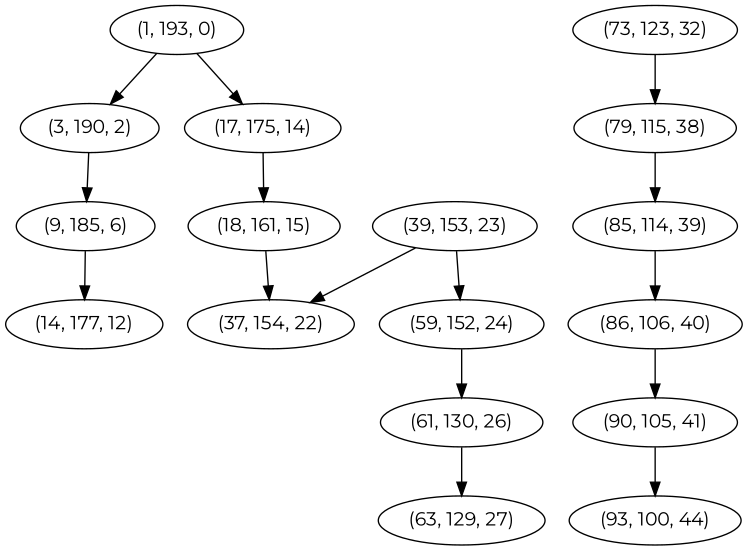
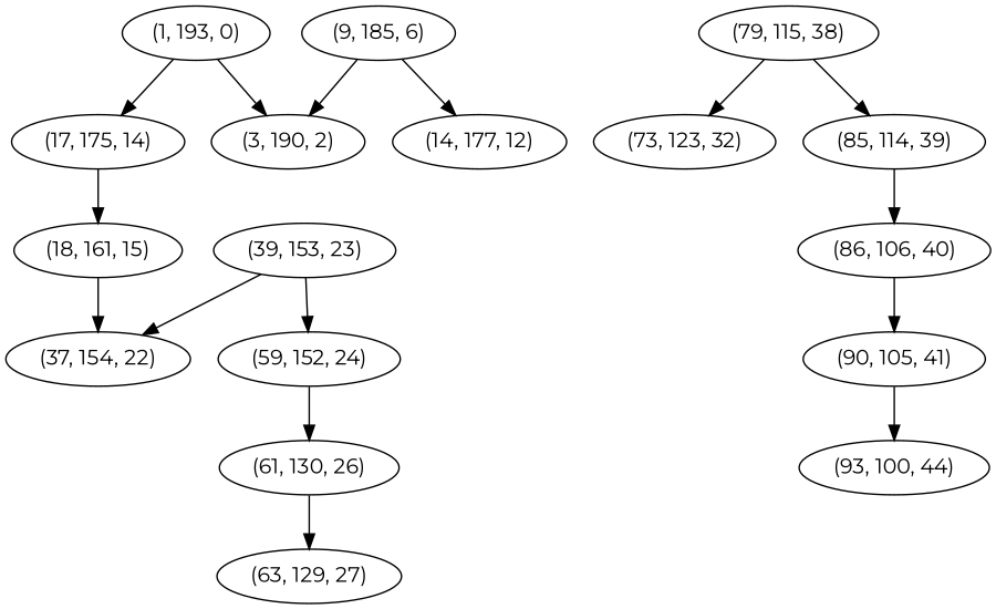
  digraph {
    fontname=Montserrat
    node [fontname=Montserrat]
    edge [fontname=Montserrat]
    "(1, 193, 0)"
    "(3, 190, 2)"
    "(17, 175, 14)"
    n4 [label="(9, 185, 6)"]
    "(14, 177, 12)"
    "(18, 161, 15)"
    "(37, 154, 22)"
    "(39, 153, 23)"
    "(59, 152, 24)"
    "(61, 130, 26)"
    "(63, 129, 27)"
    "(73, 123, 32)"
    "(79, 115, 38)"
    "(85, 114, 39)"
    "(86, 106, 40)"
    "(90, 105, 41)"
    "(93, 100, 44)"
    "(1, 193, 0)" -> "(3, 190, 2)"
    "(1, 193, 0)" -> "(17, 175, 14)"
-   "(3, 190, 2)" -> n4
+   n4 -> "(3, 190, 2)"
    "(17, 175, 14)" -> "(18, 161, 15)"
    n4 -> "(14, 177, 12)"
    "(18, 161, 15)" -> "(37, 154, 22)"
    "(39, 153, 23)" -> "(37, 154, 22)"
    "(39, 153, 23)" -> "(59, 152, 24)"
    "(59, 152, 24)" -> "(61, 130, 26)"
    "(61, 130, 26)" -> "(63, 129, 27)"
-   "(73, 123, 32)" -> "(79, 115, 38)"
+   "(79, 115, 38)" -> "(73, 123, 32)"
    "(79, 115, 38)" -> "(85, 114, 39)"
    "(85, 114, 39)" -> "(86, 106, 40)"
    "(86, 106, 40)" -> "(90, 105, 41)"
    "(90, 105, 41)" -> "(93, 100, 44)"
  }
